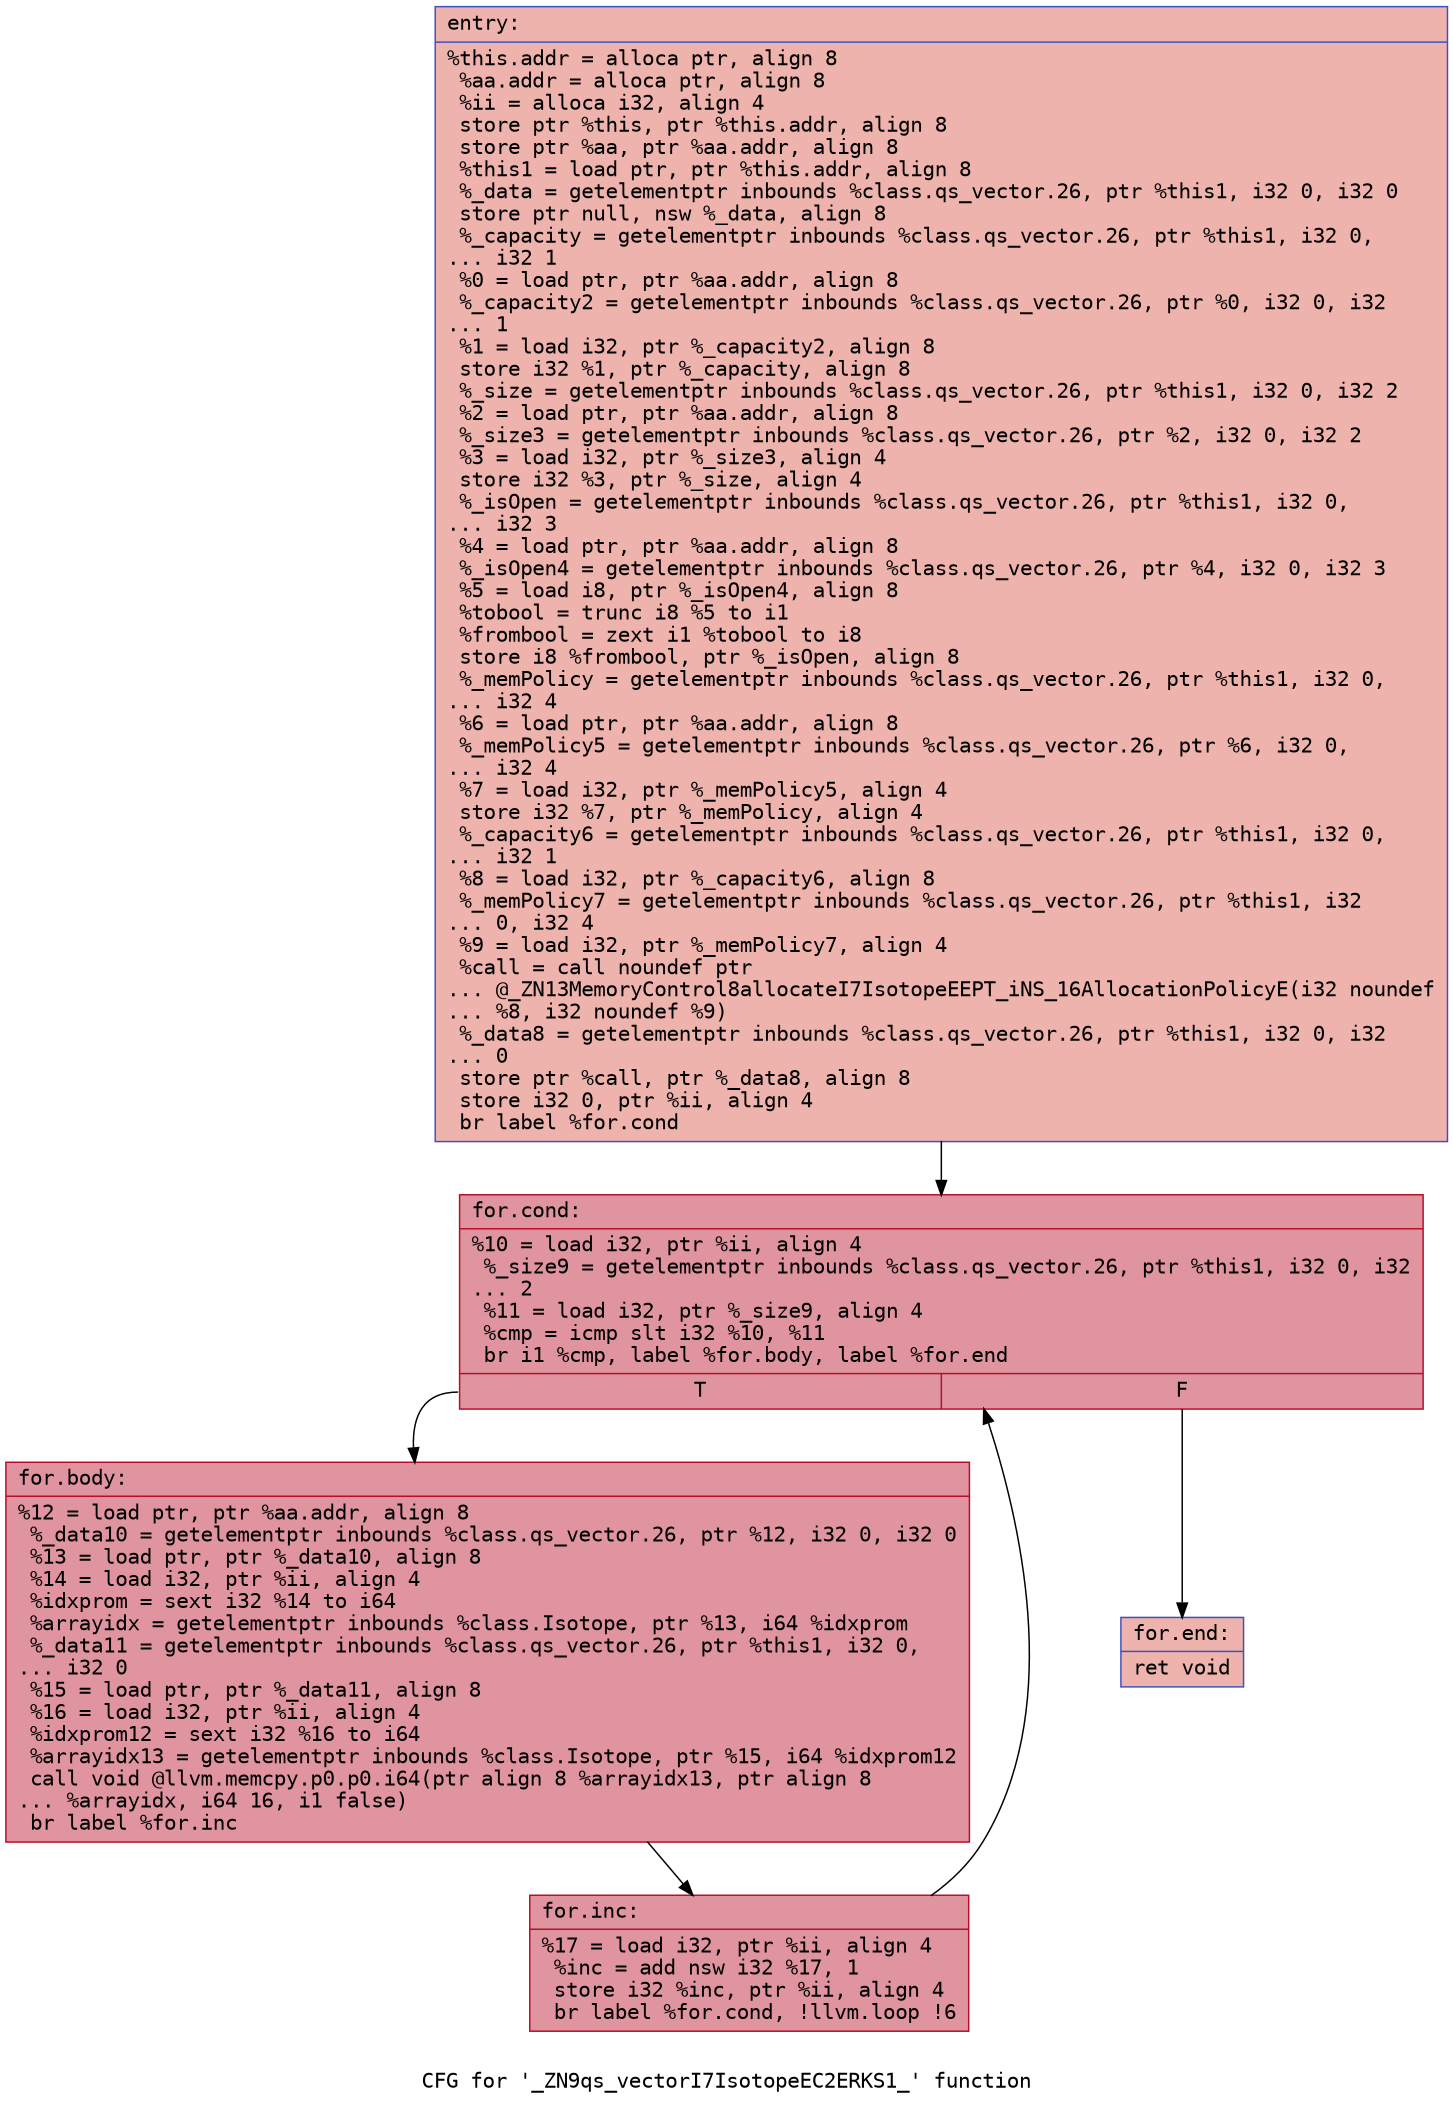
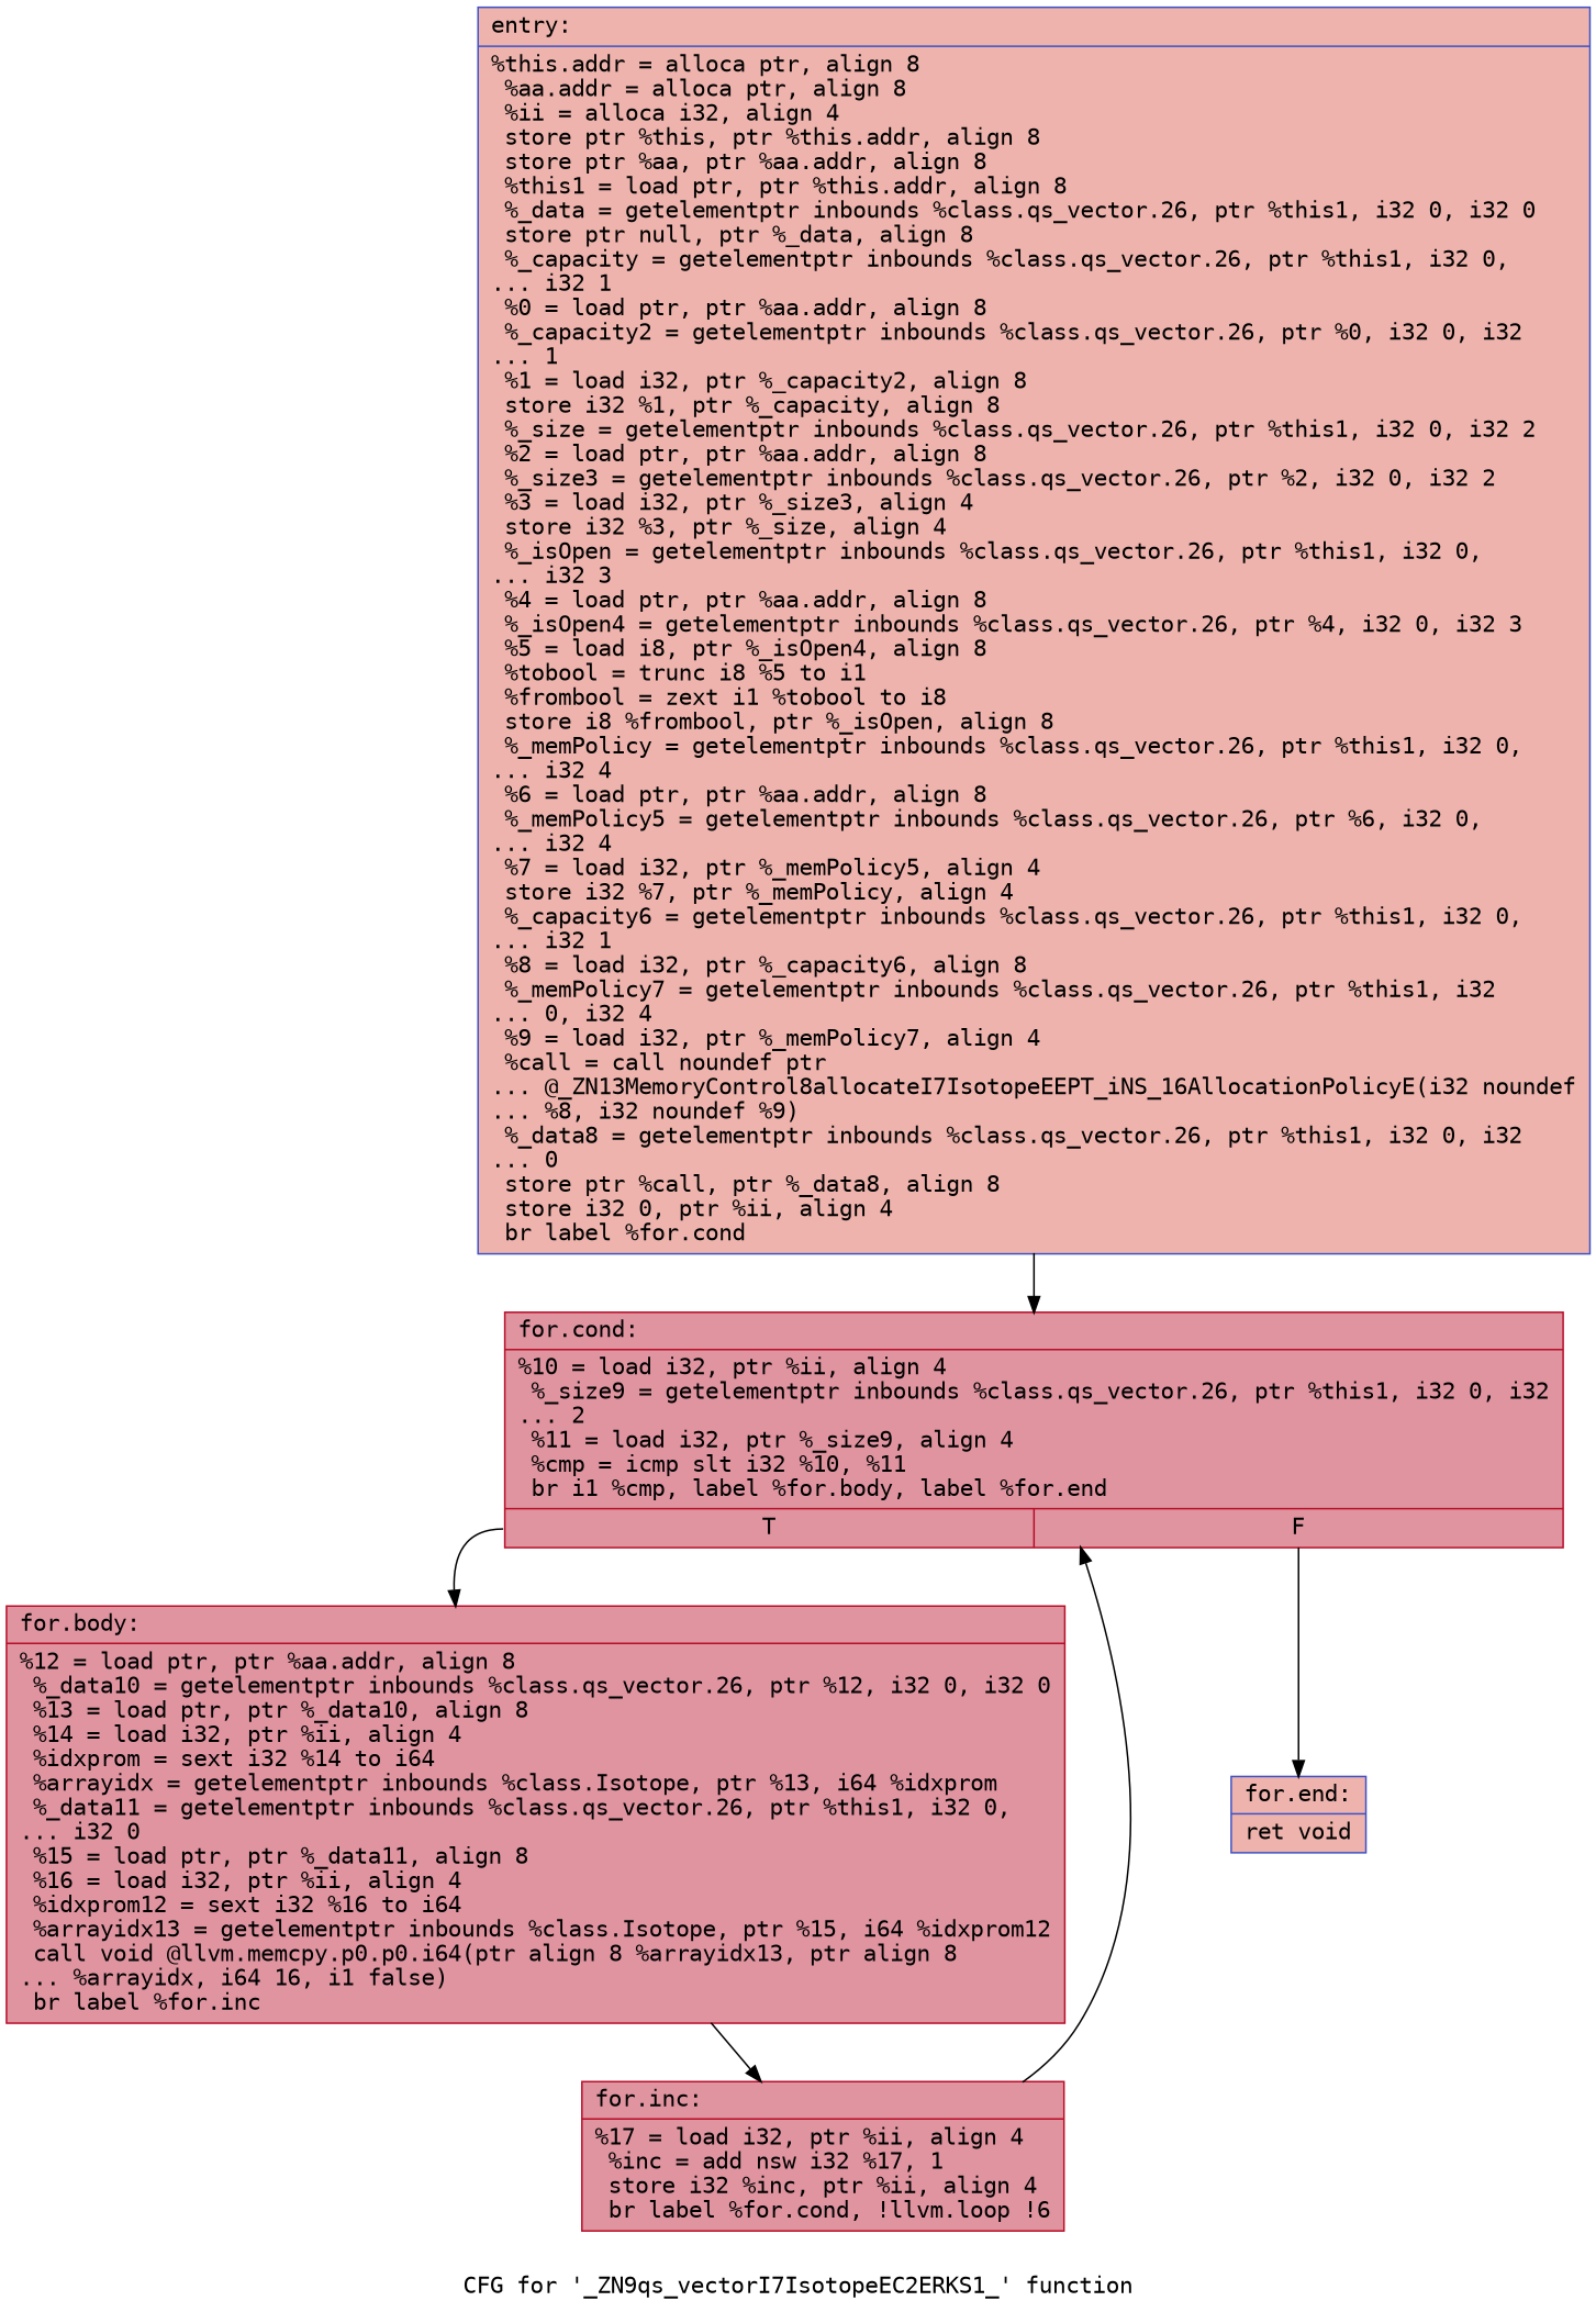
  digraph {
    label="CFG for '_ZN9qs_vectorI7IsotopeEC2ERKS1_' function"
    fontname="DejaVu Sans Mono"
    node [color="#b70d28ff" fillcolor="#b70d2870" fontname="DejaVu Sans Mono" shape=record style=filled]
    edge [fontname="DejaVu Sans Mono"]
-   n1 [color="#3d50c3ff" fillcolor="#d6524470" label="{entry:\l|  %this.addr = alloca ptr, align 8\l  %aa.addr = alloca ptr, align 8\l  %ii = alloca i32, align 4\l  store ptr %this, ptr %this.addr, align 8\l  store ptr %aa, ptr %aa.addr, align 8\l  %this1 = load ptr, ptr %this.addr, align 8\l  %_data = getelementptr inbounds %class.qs_vector.26, ptr %this1, i32 0, i32 0\l  store ptr null, nsw %_data, align 8\l  %_capacity = getelementptr inbounds %class.qs_vector.26, ptr %this1, i32 0,\l... i32 1\l  %0 = load ptr, ptr %aa.addr, align 8\l  %_capacity2 = getelementptr inbounds %class.qs_vector.26, ptr %0, i32 0, i32\l... 1\l  %1 = load i32, ptr %_capacity2, align 8\l  store i32 %1, ptr %_capacity, align 8\l  %_size = getelementptr inbounds %class.qs_vector.26, ptr %this1, i32 0, i32 2\l  %2 = load ptr, ptr %aa.addr, align 8\l  %_size3 = getelementptr inbounds %class.qs_vector.26, ptr %2, i32 0, i32 2\l  %3 = load i32, ptr %_size3, align 4\l  store i32 %3, ptr %_size, align 4\l  %_isOpen = getelementptr inbounds %class.qs_vector.26, ptr %this1, i32 0,\l... i32 3\l  %4 = load ptr, ptr %aa.addr, align 8\l  %_isOpen4 = getelementptr inbounds %class.qs_vector.26, ptr %4, i32 0, i32 3\l  %5 = load i8, ptr %_isOpen4, align 8\l  %tobool = trunc i8 %5 to i1\l  %frombool = zext i1 %tobool to i8\l  store i8 %frombool, ptr %_isOpen, align 8\l  %_memPolicy = getelementptr inbounds %class.qs_vector.26, ptr %this1, i32 0,\l... i32 4\l  %6 = load ptr, ptr %aa.addr, align 8\l  %_memPolicy5 = getelementptr inbounds %class.qs_vector.26, ptr %6, i32 0,\l... i32 4\l  %7 = load i32, ptr %_memPolicy5, align 4\l  store i32 %7, ptr %_memPolicy, align 4\l  %_capacity6 = getelementptr inbounds %class.qs_vector.26, ptr %this1, i32 0,\l... i32 1\l  %8 = load i32, ptr %_capacity6, align 8\l  %_memPolicy7 = getelementptr inbounds %class.qs_vector.26, ptr %this1, i32\l... 0, i32 4\l  %9 = load i32, ptr %_memPolicy7, align 4\l  %call = call noundef ptr\l... @_ZN13MemoryControl8allocateI7IsotopeEEPT_iNS_16AllocationPolicyE(i32 noundef\l... %8, i32 noundef %9)\l  %_data8 = getelementptr inbounds %class.qs_vector.26, ptr %this1, i32 0, i32\l... 0\l  store ptr %call, ptr %_data8, align 8\l  store i32 0, ptr %ii, align 4\l  br label %for.cond\l}"]
+   n1 [color="#3d50c3ff" fillcolor="#d6524470" label="{entry:\l|  %this.addr = alloca ptr, align 8\l  %aa.addr = alloca ptr, align 8\l  %ii = alloca i32, align 4\l  store ptr %this, ptr %this.addr, align 8\l  store ptr %aa, ptr %aa.addr, align 8\l  %this1 = load ptr, ptr %this.addr, align 8\l  %_data = getelementptr inbounds %class.qs_vector.26, ptr %this1, i32 0, i32 0\l  store ptr null, ptr %_data, align 8\l  %_capacity = getelementptr inbounds %class.qs_vector.26, ptr %this1, i32 0,\l... i32 1\l  %0 = load ptr, ptr %aa.addr, align 8\l  %_capacity2 = getelementptr inbounds %class.qs_vector.26, ptr %0, i32 0, i32\l... 1\l  %1 = load i32, ptr %_capacity2, align 8\l  store i32 %1, ptr %_capacity, align 8\l  %_size = getelementptr inbounds %class.qs_vector.26, ptr %this1, i32 0, i32 2\l  %2 = load ptr, ptr %aa.addr, align 8\l  %_size3 = getelementptr inbounds %class.qs_vector.26, ptr %2, i32 0, i32 2\l  %3 = load i32, ptr %_size3, align 4\l  store i32 %3, ptr %_size, align 4\l  %_isOpen = getelementptr inbounds %class.qs_vector.26, ptr %this1, i32 0,\l... i32 3\l  %4 = load ptr, ptr %aa.addr, align 8\l  %_isOpen4 = getelementptr inbounds %class.qs_vector.26, ptr %4, i32 0, i32 3\l  %5 = load i8, ptr %_isOpen4, align 8\l  %tobool = trunc i8 %5 to i1\l  %frombool = zext i1 %tobool to i8\l  store i8 %frombool, ptr %_isOpen, align 8\l  %_memPolicy = getelementptr inbounds %class.qs_vector.26, ptr %this1, i32 0,\l... i32 4\l  %6 = load ptr, ptr %aa.addr, align 8\l  %_memPolicy5 = getelementptr inbounds %class.qs_vector.26, ptr %6, i32 0,\l... i32 4\l  %7 = load i32, ptr %_memPolicy5, align 4\l  store i32 %7, ptr %_memPolicy, align 4\l  %_capacity6 = getelementptr inbounds %class.qs_vector.26, ptr %this1, i32 0,\l... i32 1\l  %8 = load i32, ptr %_capacity6, align 8\l  %_memPolicy7 = getelementptr inbounds %class.qs_vector.26, ptr %this1, i32\l... 0, i32 4\l  %9 = load i32, ptr %_memPolicy7, align 4\l  %call = call noundef ptr\l... @_ZN13MemoryControl8allocateI7IsotopeEEPT_iNS_16AllocationPolicyE(i32 noundef\l... %8, i32 noundef %9)\l  %_data8 = getelementptr inbounds %class.qs_vector.26, ptr %this1, i32 0, i32\l... 0\l  store ptr %call, ptr %_data8, align 8\l  store i32 0, ptr %ii, align 4\l  br label %for.cond\l}"]
    n2 [label="{for.cond:\l|  %10 = load i32, ptr %ii, align 4\l  %_size9 = getelementptr inbounds %class.qs_vector.26, ptr %this1, i32 0, i32\l... 2\l  %11 = load i32, ptr %_size9, align 4\l  %cmp = icmp slt i32 %10, %11\l  br i1 %cmp, label %for.body, label %for.end\l|{<s0>T|<s1>F}}"]
    n3 [label="{for.body:\l|  %12 = load ptr, ptr %aa.addr, align 8\l  %_data10 = getelementptr inbounds %class.qs_vector.26, ptr %12, i32 0, i32 0\l  %13 = load ptr, ptr %_data10, align 8\l  %14 = load i32, ptr %ii, align 4\l  %idxprom = sext i32 %14 to i64\l  %arrayidx = getelementptr inbounds %class.Isotope, ptr %13, i64 %idxprom\l  %_data11 = getelementptr inbounds %class.qs_vector.26, ptr %this1, i32 0,\l... i32 0\l  %15 = load ptr, ptr %_data11, align 8\l  %16 = load i32, ptr %ii, align 4\l  %idxprom12 = sext i32 %16 to i64\l  %arrayidx13 = getelementptr inbounds %class.Isotope, ptr %15, i64 %idxprom12\l  call void @llvm.memcpy.p0.p0.i64(ptr align 8 %arrayidx13, ptr align 8\l... %arrayidx, i64 16, i1 false)\l  br label %for.inc\l}"]
    n4 [color="#3d50c3ff" fillcolor="#d6524470" label="{for.end:\l|  ret void\l}"]
    n5 [label="{for.inc:\l|  %17 = load i32, ptr %ii, align 4\l  %inc = add nsw i32 %17, 1\l  store i32 %inc, ptr %ii, align 4\l  br label %for.cond, !llvm.loop !6\l}"]
    n1 -> n2
    n2 -> n3 [tailport=s0]
    n2 -> n4 [tailport=s1]
    n3 -> n5
    n5 -> n2
  }
